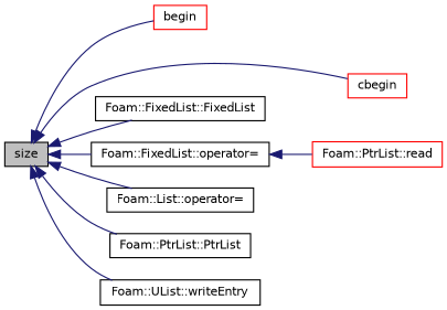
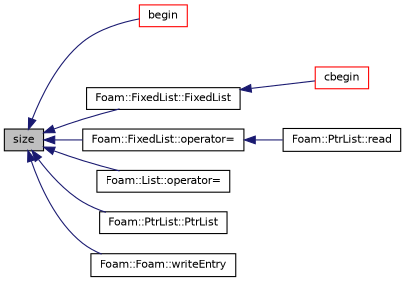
  digraph {
    rankdir=LR
    node [color=black fontname=Helvetica fontsize=10 shape=record]
    edge [color=midnightblue dir=back fontname=Helvetica fontsize=10 labelfontname=Helvetica labelfontsize=10 style=solid]
    n1 [fillcolor=grey75 fontcolor=black height=0.2 label=size style=filled width=0.4]
    n2 [color=red height=0.2 label=begin width=0.4]
    n3 [color=red height=0.2 label=cbegin width=0.4]
    n4 [height=0.2 label="Foam::FixedList::FixedList" width=0.4]
    n5 [height=0.2 label="Foam::FixedList::operator=" width=0.4]
    n6 [height=0.2 label="Foam::List::operator=" width=0.4]
    n7 [height=0.2 label="Foam::PtrList::PtrList" width=0.4]
-   n8 [height=0.2 label="Foam::UList::writeEntry" width=0.4]
-   n9 [color=red height=0.2 label="Foam::PtrList::read" width=0.4]
+   n8 [height=0.2 label="Foam::Foam::writeEntry" width=0.4]
+   n9 [height=0.2 label="Foam::PtrList::read" width=0.4]
    n1 -> n2
-   n1 -> n3
+   n4 -> n3
    n1 -> n4
    n1 -> n5
    n1 -> n6
    n1 -> n7
    n1 -> n8
    n5 -> n9
  }
